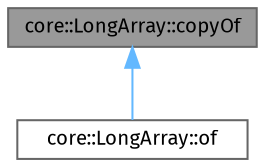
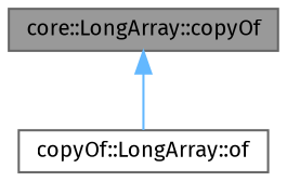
  digraph {
    rankdir=TB
    fontname="Fira Sans"
    node [fontname="Fira Sans" fontsize=10 shape=box style=filled]
    n1 [color=gray40 fillcolor=grey60 fontcolor=black height=0.2 label="core::LongArray::copyOf" width=0.4]
-   n2 [color=grey40 fillcolor=white height=0.2 label="core::LongArray::of" width=0.4]
+   n2 [color=grey40 fillcolor=white height=0.2 label="copyOf::LongArray::of" width=0.4]
    n1 -> n2 [color=steelblue1 dir=back fontname="Fira Sans" fontsize=10 labelfontname=Helvetica labelfontsize=10 style=solid]
  }
